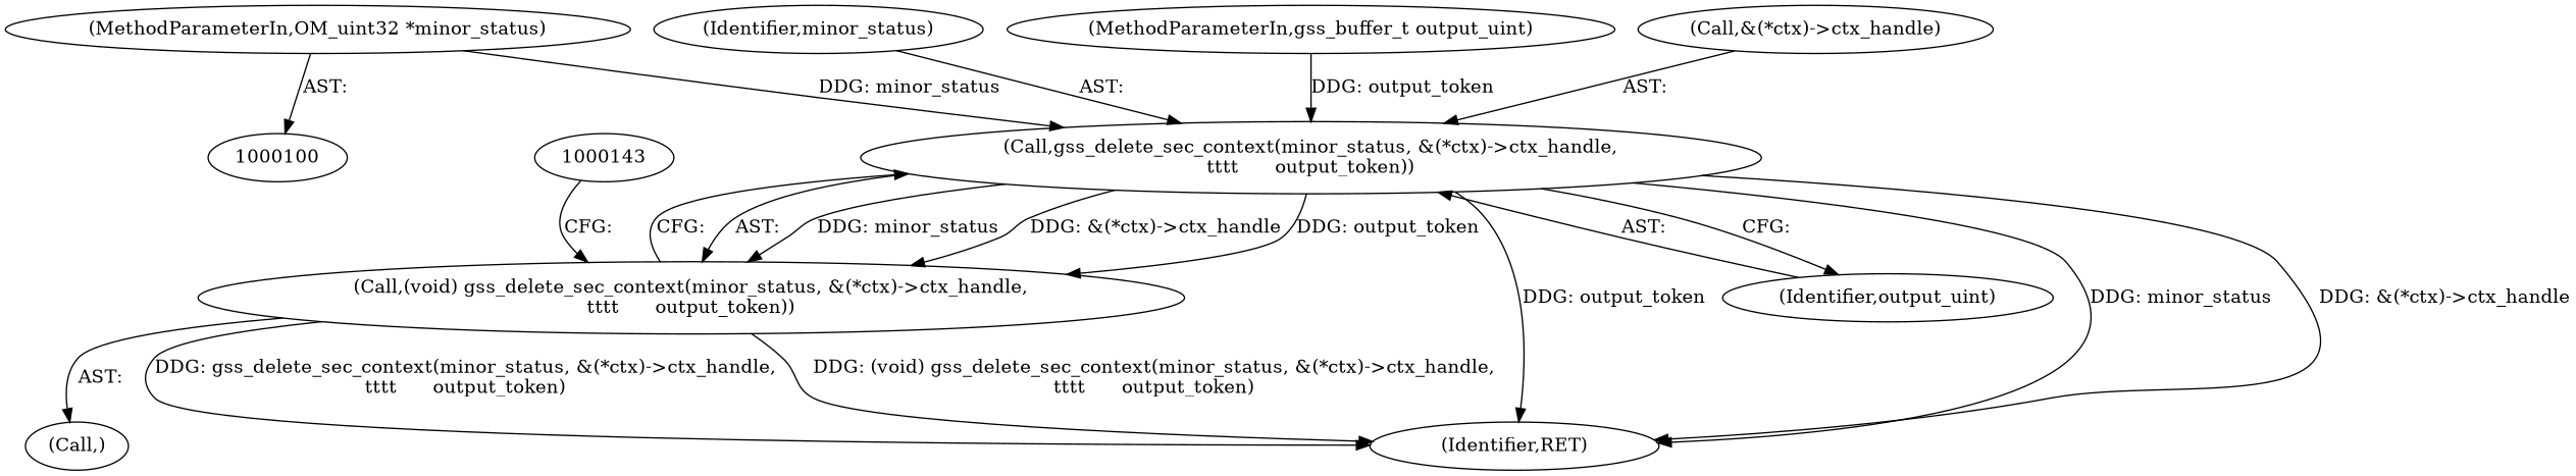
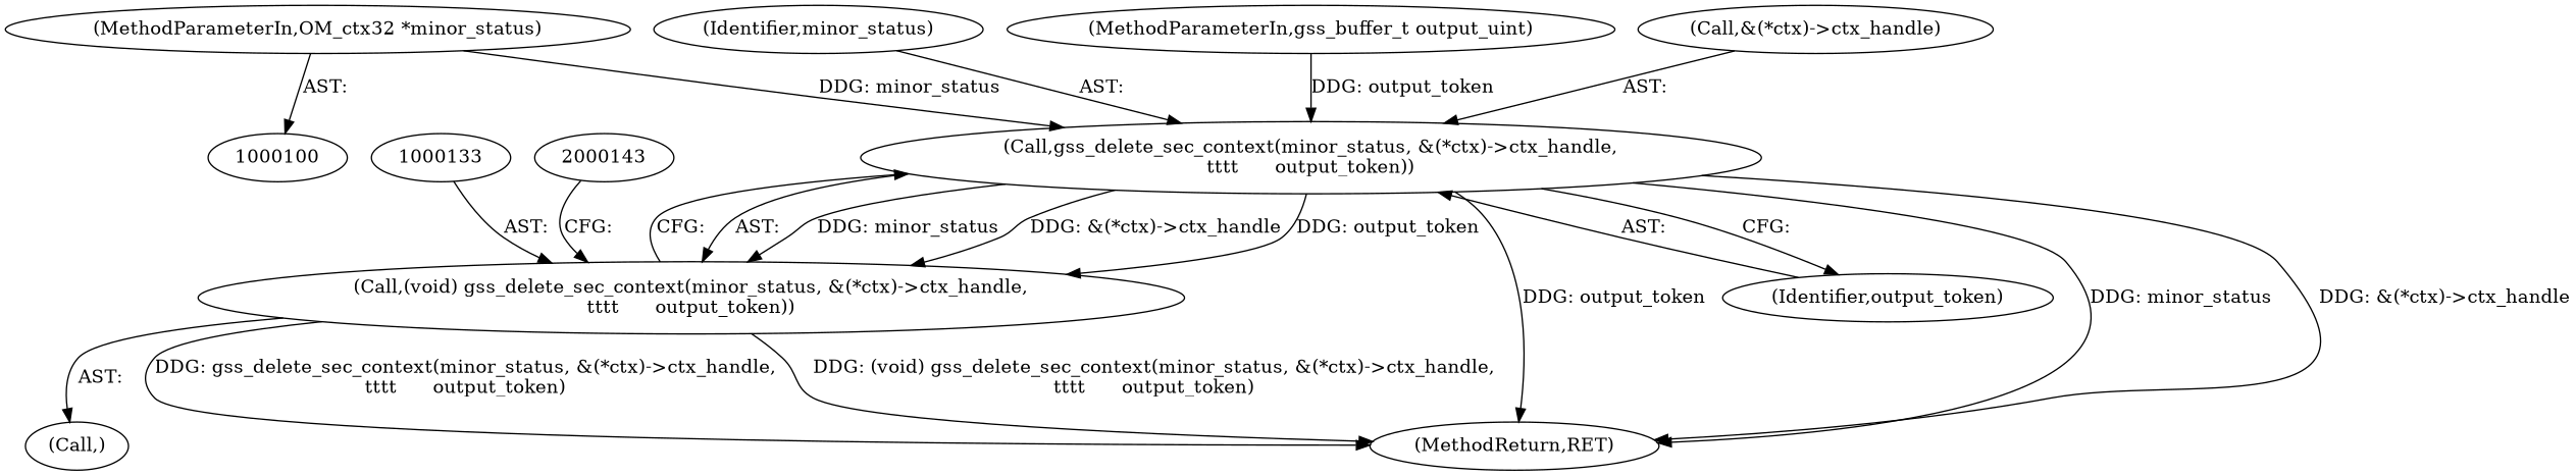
  digraph {
-   n1 [label="(MethodParameterIn,OM_uint32 *minor_status)"]
+   n1 [label="(MethodParameterIn,OM_ctx32 *minor_status)"]
    n2 [label="(Call,gss_delete_sec_context(minor_status, &(*ctx)->ctx_handle,\n\t\t\t\t      output_token))"]
    1000100
-   n4 [label="(Identifier,RET)"]
+   n4 [label="(MethodReturn,RET)"]
    n5 [label="(Call,(void) gss_delete_sec_context(minor_status, &(*ctx)->ctx_handle,\n\t\t\t\t      output_token))"]
-   n6 [label="(Identifier,output_uint)"]
+   n6 [label="(Identifier,output_token)"]
    n7 [label="(Call,)"]
    n8 [label="(Identifier,minor_status)"]
    n9 [label="(MethodParameterIn,gss_buffer_t output_uint)"]
    n10 [label="(Call,&(*ctx)->ctx_handle)"]
-   1000143
+   1000133
+   1000143 [label=2000143]
    n1 -> n2 [label="DDG: minor_status"]
    n1 -> 1000100 [label="AST: "]
    n2 -> n4 [label="DDG: output_token"]
    n2 -> n4 [label="DDG: minor_status"]
    n2 -> n4 [label="DDG: &(*ctx)->ctx_handle"]
    n2 -> n5 [label="AST: "]
    n2 -> n5 [label="DDG: minor_status"]
    n2 -> n5 [label="DDG: &(*ctx)->ctx_handle"]
    n2 -> n5 [label="DDG: output_token"]
    n2 -> n6 [label="CFG: "]
    n5 -> n2 [label="CFG: "]
    n5 -> n4 [label="DDG: (void) gss_delete_sec_context(minor_status, &(*ctx)->ctx_handle,\n\t\t\t\t      output_token)"]
    n5 -> n4 [label="DDG: gss_delete_sec_context(minor_status, &(*ctx)->ctx_handle,\n\t\t\t\t      output_token)"]
    n5 -> n7 [label="AST: "]
    n6 -> n2 [label="AST: "]
    n8 -> n2 [label="AST: "]
    n9 -> n2 [label="DDG: output_token"]
    n10 -> n2 [label="AST: "]
+   1000133 -> n5 [label="AST: "]
    1000143 -> n5 [label="CFG: "]
  }
